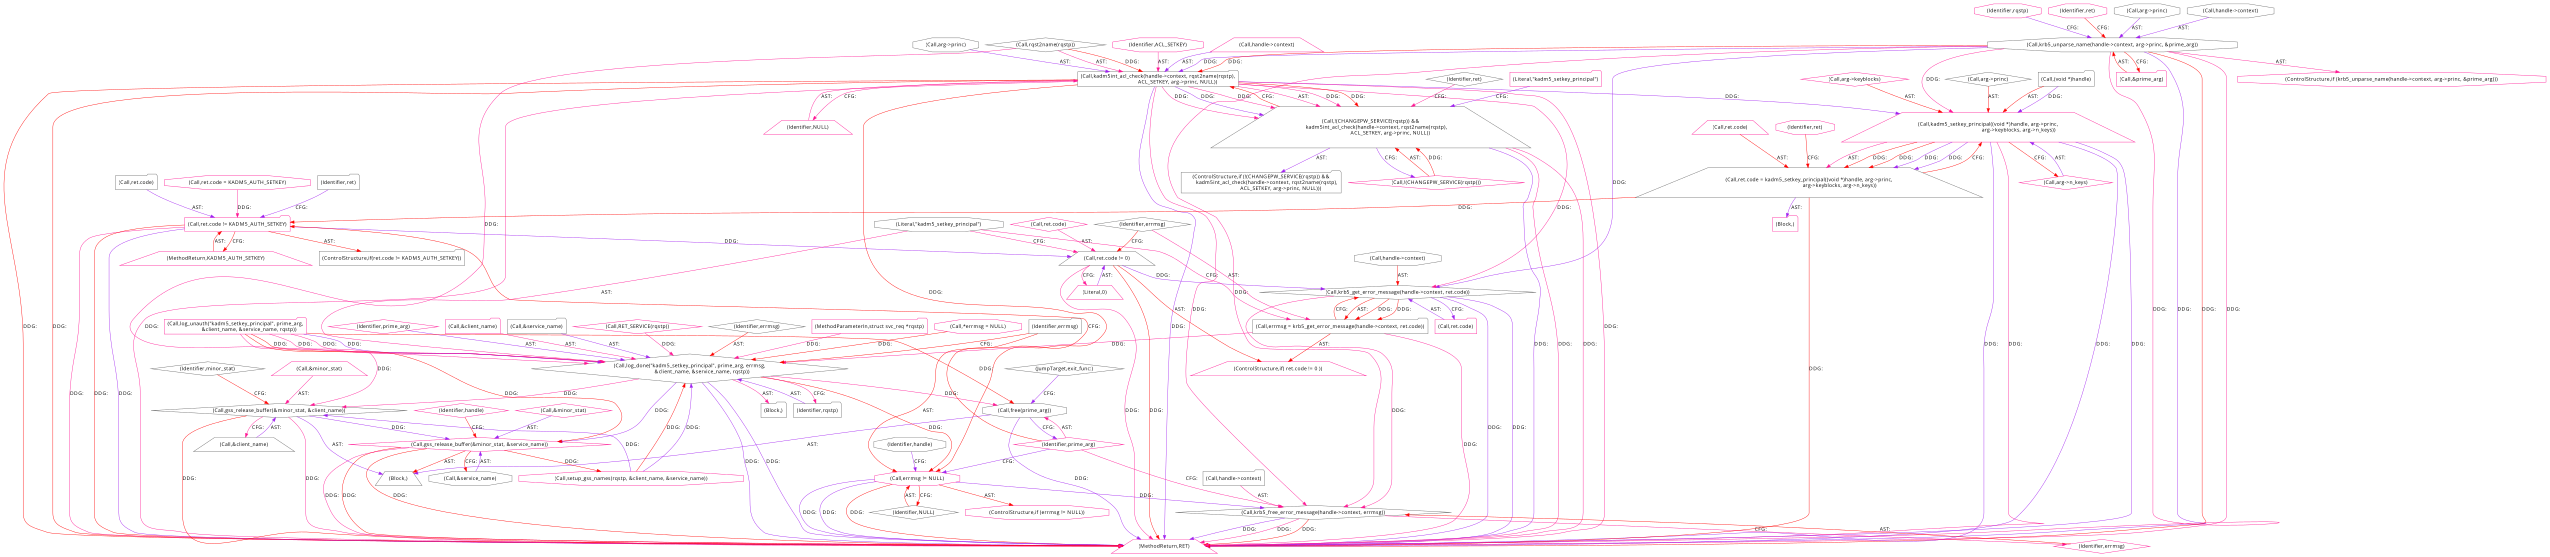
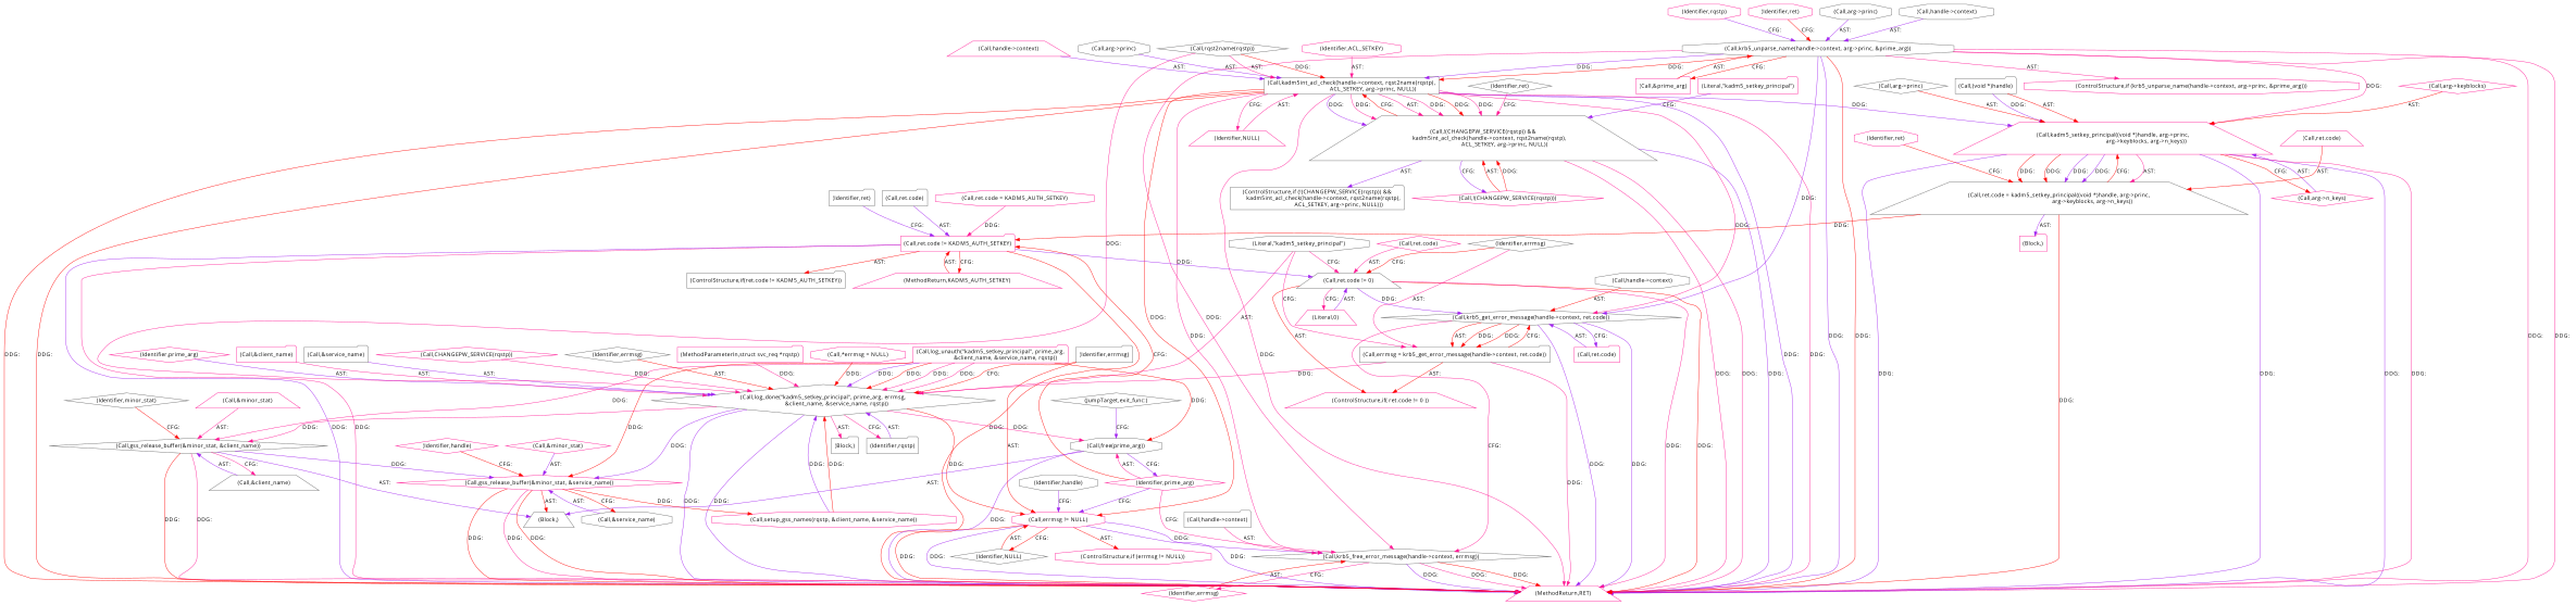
  digraph {
    fontname="Open Sans"
    node [color=gray40 fontname="Open Sans" shape=diamond]
    edge [color=red fontname="Open Sans"]
    n1 [label="(Call,krb5_unparse_name(handle->context, arg->princ, &prime_arg))" shape=octagon]
    n2 [label="(Call,kadm5int_acl_check(handle->context, rqst2name(rqstp),\n                           ACL_SETKEY, arg->princ, NULL))" shape=folder]
    n3 [color=deeppink label="(Call,kadm5_setkey_principal((void *)handle, arg->princ,\n                                          arg->keyblocks, arg->n_keys))" shape=trapezium]
    n4 [label="(Call,krb5_get_error_message(handle->context, ret.code))"]
    n5 [label="(Call,krb5_free_error_message(handle->context, errmsg))"]
    n6 [color=deeppink label="(ControlStructure,if (krb5_unparse_name(handle->context, arg->princ, &prime_arg)))" shape=octagon]
    n7 [color=deeppink label="(MethodReturn,RET)" shape=trapezium]
    n8 [color=deeppink label="(Call,&prime_arg)" shape=folder]
    n9 [label="(Call,!(CHANGEPW_SERVICE(rqstp)) &&\n        kadm5int_acl_check(handle->context, rqst2name(rqstp),\n                           ACL_SETKEY, arg->princ, NULL))" shape=trapezium]
    n10 [color=deeppink label="(Call,errmsg != NULL)" shape=octagon]
    n11 [color=deeppink label="(Identifier,NULL)" shape=trapezium]
    n12 [label="(Call,ret.code = kadm5_setkey_principal((void *)handle, arg->princ,\n                                          arg->keyblocks, arg->n_keys))" shape=trapezium]
    n13 [color=deeppink label="(Call,arg->n_keys)"]
    n14 [label="(Call,errmsg = krb5_get_error_message(handle->context, ret.code))" shape=folder]
    n15 [color=deeppink label="(Call,ret.code)" shape=folder]
    n16 [color=deeppink label="(Identifier,errmsg)"]
    n17 [label="(ControlStructure,if (!(CHANGEPW_SERVICE(rqstp)) &&\n        kadm5int_acl_check(handle->context, rqst2name(rqstp),\n                           ACL_SETKEY, arg->princ, NULL)))" shape=folder]
    n18 [color=deeppink label="(Call,!(CHANGEPW_SERVICE(rqstp)))"]
    n19 [label="(Identifier,NULL)"]
    n20 [color=deeppink label="(ControlStructure,if (errmsg != NULL))" shape=octagon]
    n21 [color=deeppink label="(Call,ret.code != KADM5_AUTH_SETKEY)" shape=folder]
    n22 [color=deeppink label="(Block,)" shape=folder]
    n23 [label="(Call,ret.code != 0)" shape=trapezium]
    n24 [color=deeppink label="(MethodReturn,KADM5_AUTH_SETKEY)" shape=trapezium]
    n25 [label="(ControlStructure,if(ret.code != KADM5_AUTH_SETKEY))" shape=folder]
    n26 [color=deeppink label="(ControlStructure,if( ret.code != 0 ))" shape=trapezium]
    n27 [color=deeppink label="(Literal,0)" shape=trapezium]
    n28 [label="(Call,log_done(\"kadm5_setkey_principal\", prime_arg, errmsg,\n                 &client_name, &service_name, rqstp))"]
    n29 [label="(Call,free(prime_arg))" shape=octagon]
    n30 [label="(Call,gss_release_buffer(&minor_stat, &client_name))"]
    n31 [color=deeppink label="(Call,gss_release_buffer(&minor_stat, &service_name))"]
    n32 [label="(Block,)" shape=folder]
    n33 [label="(Identifier,rqstp)" shape=folder]
    n34 [label="(Block,)" shape=trapezium]
    n35 [color=deeppink label="(Identifier,prime_arg)"]
    n36 [label="(Call,&client_name)" shape=trapezium]
    n37 [label="(Call,&service_name)" shape=octagon]
    n38 [color=deeppink label="(Call,setup_gss_names(rqstp, &client_name, &service_name))" shape=octagon]
    n39 [color=deeppink label="(Identifier,rqstp)" shape=octagon]
    n40 [color=deeppink label="(Identifier,prime_arg)"]
    n41 [label="(Identifier,handle)" shape=octagon]
    n42 [color=deeppink label="(Call,ret.code = KADM5_AUTH_SETKEY)" shape=octagon]
    n43 [label="(Identifier,errmsg)" shape=folder]
    n44 [color=deeppink label="(Call,log_unauth(\"kadm5_setkey_principal\", prime_arg,\n                   &client_name, &service_name, rqstp))" shape=folder]
    n45 [color=deeppink label="(Identifier,ret)" shape=octagon]
    n46 [color=deeppink label="(Call,&minor_stat)" shape=trapezium]
    n47 [color=deeppink label="(Call,ret.code)"]
    n48 [color=deeppink label="(Identifier,handle)"]
    n49 [label="(Identifier,ret)"]
    n50 [label="(Identifier,minor_stat)"]
    n51 [color=deeppink label="(Call,ret.code)" shape=trapezium]
    n52 [label="(Call,handle->context)" shape=octagon]
    n53 [color=deeppink label="(Call,&client_name)" shape=folder]
    n54 [color=deeppink label="(Identifier,ACL_SETKEY)" shape=octagon]
    n55 [color=deeppink label="(Literal,\"kadm5_setkey_principal\")" shape=folder]
    n56 [label="(Call,(void *)handle)" shape=folder]
    n57 [color=deeppink label="(Call,handle->context)" shape=trapezium]
    n58 [color=deeppink label="(Call,arg->keyblocks)"]
    n59 [label="(Call,&service_name)" shape=folder]
    n60 [label="(Call,arg->princ)" shape=octagon]
-   n61 [color=deeppink label="(Call,RET_SERVICE(rqstp))"]
+   n61 [color=deeppink label="(Call,CHANGEPW_SERVICE(rqstp))"]
    n62 [label="(JumpTarget,exit_func:)"]
    n63 [label="(Identifier,ret)" shape=folder]
    n64 [label="(Identifier,errmsg)"]
    n65 [label="(Call,arg->princ)"]
    n66 [color=deeppink label="(MethodParameterIn,struct svc_req *rqstp)" shape=folder]
    n67 [color=deeppink label="(Call,&minor_stat)"]
    n68 [label="(Literal,\"kadm5_setkey_principal\")" shape=octagon]
    n69 [label="(Call,rqst2name(rqstp))"]
    n70 [label="(Call,ret.code)" shape=folder]
    n71 [label="(Call,arg->princ)" shape=octagon]
    n72 [label="(Identifier,errmsg)"]
    n73 [color=deeppink label="(Call,*errmsg = NULL)" shape=octagon]
    n74 [label="(Call,handle->context)" shape=folder]
    n75 [label="(Call,handle->context)" shape=octagon]
    n76 [color=deeppink label="(Identifier,ret)" shape=octagon]
    n1 -> n2 [color=purple label="DDG: "]
    n1 -> n2 [label="DDG: "]
    n1 -> n3 [color=deeppink label="DDG: "]
    n1 -> n4 [color=purple label="DDG: "]
    n1 -> n5 [color=deeppink label="DDG: "]
    n1 -> n6 [color=deeppink label="AST: "]
    n1 -> n7 [color=deeppink label="DDG: "]
    n1 -> n7 [color=purple label="DDG: "]
    n1 -> n7 [label="DDG: "]
    n1 -> n7 [color=deeppink label="DDG: "]
    n1 -> n8 [label="CFG: "]
    n2 -> n3 [color=purple label="DDG: "]
    n2 -> n4 [color=deeppink label="DDG: "]
    n2 -> n5 [color=deeppink label="DDG: "]
    n2 -> n7 [label="DDG: "]
    n2 -> n7 [label="DDG: "]
    n2 -> n7 [color=deeppink label="DDG: "]
    n2 -> n7 [color=purple label="DDG: "]
    n2 -> n7 [color=deeppink label="DDG: "]
    n2 -> n9 [color=deeppink label="AST: "]
    n2 -> n9 [color=deeppink label="DDG: "]
    n2 -> n9 [label="DDG: "]
    n2 -> n9 [color=deeppink label="DDG: "]
    n2 -> n9 [color=purple label="DDG: "]
    n2 -> n9 [color=deeppink label="DDG: "]
    n2 -> n10 [label="DDG: "]
    n2 -> n11 [color=deeppink label="CFG: "]
    n3 -> n7 [color=purple label="DDG: "]
    n3 -> n7 [color=deeppink label="DDG: "]
    n3 -> n7 [color=purple label="DDG: "]
    n3 -> n7 [color=purple label="DDG: "]
    n3 -> n12 [color=deeppink label="AST: "]
    n3 -> n12 [label="DDG: "]
    n3 -> n12 [label="DDG: "]
    n3 -> n12 [color=purple label="DDG: "]
    n3 -> n12 [color=purple label="DDG: "]
    n3 -> n13 [label="CFG: "]
-   n4 -> n5 [color=deeppink label="DDG: "]
+   n4 -> n5 [color=deeppink label="CFG: "]
    n4 -> n7 [color=purple label="DDG: "]
    n4 -> n7 [color=purple label="DDG: "]
    n4 -> n14 [label="AST: "]
    n4 -> n14 [label="DDG: "]
    n4 -> n14 [label="DDG: "]
    n4 -> n15 [color=purple label="CFG: "]
    n5 -> n7 [color=purple label="DDG: "]
    n5 -> n7 [color=deeppink label="DDG: "]
    n5 -> n7 [label="DDG: "]
    n5 -> n16 [color=deeppink label="CFG: "]
    n8 -> n1 [label="AST: "]
    n9 -> n2 [label="CFG: "]
    n9 -> n7 [color=purple label="DDG: "]
    n9 -> n7 [color=deeppink label="DDG: "]
    n9 -> n7 [color=deeppink label="DDG: "]
    n9 -> n17 [color=purple label="AST: "]
    n9 -> n18 [color=purple label="CFG: "]
    n10 -> n5 [color=purple label="DDG: "]
    n10 -> n7 [color=purple label="DDG: "]
    n10 -> n7 [label="DDG: "]
    n10 -> n7 [color=purple label="DDG: "]
    n10 -> n19 [label="CFG: "]
    n10 -> n20 [label="AST: "]
    n11 -> n2 [color=deeppink label="AST: "]
    n12 -> n3 [label="CFG: "]
    n12 -> n7 [label="DDG: "]
    n12 -> n21 [label="DDG: "]
    n12 -> n22 [color=purple label="AST: "]
    n13 -> n3 [color=purple label="AST: "]
    n14 -> n4 [label="CFG: "]
    n14 -> n7 [color=deeppink label="DDG: "]
    n14 -> n26 [label="AST: "]
    n14 -> n28 [color=deeppink label="DDG: "]
    n15 -> n4 [color=purple label="AST: "]
    n16 -> n5 [label="AST: "]
    n18 -> n9 [label="AST: "]
    n18 -> n9 [label="DDG: "]
    n19 -> n10 [label="AST: "]
    n21 -> n7 [color=deeppink label="DDG: "]
    n21 -> n7 [label="DDG: "]
    n21 -> n7 [color=purple label="DDG: "]
    n21 -> n23 [color=purple label="DDG: "]
    n21 -> n24 [label="CFG: "]
    n21 -> n25 [label="AST: "]
    n23 -> n4 [color=purple label="DDG: "]
    n23 -> n7 [label="DDG: "]
    n23 -> n7 [color=deeppink label="DDG: "]
    n23 -> n26 [label="AST: "]
    n23 -> n27 [color=deeppink label="CFG: "]
    n24 -> n21 [label="AST: "]
    n27 -> n23 [color=purple label="AST: "]
    n28 -> n7 [color=purple label="DDG: "]
    n28 -> n7 [color=purple label="DDG: "]
    n28 -> n10 [label="DDG: "]
    n28 -> n29 [color=deeppink label="DDG: "]
    n28 -> n30 [color=deeppink label="DDG: "]
    n28 -> n31 [color=purple label="DDG: "]
    n28 -> n32 [color=deeppink label="AST: "]
    n28 -> n33 [color=deeppink label="CFG: "]
    n29 -> n7 [color=purple label="DDG: "]
    n29 -> n34 [color=purple label="AST: "]
    n29 -> n35 [color=purple label="CFG: "]
    n30 -> n7 [color=deeppink label="DDG: "]
    n30 -> n7 [label="DDG: "]
    n30 -> n31 [color=purple label="DDG: "]
    n30 -> n34 [color=purple label="AST: "]
    n30 -> n36 [color=deeppink label="CFG: "]
    n31 -> n7 [label="DDG: "]
    n31 -> n7 [label="DDG: "]
    n31 -> n7 [color=deeppink label="DDG: "]
    n31 -> n34 [label="AST: "]
    n31 -> n37 [label="CFG: "]
    n31 -> n38 [label="DDG: "]
    n33 -> n28 [color=purple label="AST: "]
    n35 -> n5 [color=deeppink label="CFG: "]
    n35 -> n10 [color=purple label="CFG: "]
    n35 -> n21 [label="CFG: "]
    n35 -> n29 [color=deeppink label="AST: "]
    n36 -> n30 [color=purple label="AST: "]
    n37 -> n31 [color=purple label="AST: "]
    n38 -> n28 [label="DDG: "]
    n38 -> n28 [color=purple label="DDG: "]
-   n38 -> n30 [color=purple label="DDG: "]
    n39 -> n1 [color=purple label="CFG: "]
    n40 -> n28 [color=purple label="AST: "]
    n41 -> n10 [color=purple label="CFG: "]
    n42 -> n21 [color=deeppink label="DDG: "]
    n43 -> n10 [label="AST: "]
    n43 -> n28 [label="CFG: "]
    n44 -> n28 [label="DDG: "]
    n44 -> n28 [color=deeppink label="DDG: "]
    n44 -> n28 [color=deeppink label="DDG: "]
    n44 -> n28 [color=purple label="DDG: "]
    n44 -> n29 [label="DDG: "]
    n44 -> n30 [color=deeppink label="DDG: "]
    n44 -> n31 [label="DDG: "]
    n45 -> n1 [label="CFG: "]
    n46 -> n30 [color=deeppink label="AST: "]
    n47 -> n23 [color=deeppink label="AST: "]
    n48 -> n31 [label="CFG: "]
    n49 -> n9 [color=deeppink label="CFG: "]
    n50 -> n30 [label="CFG: "]
    n51 -> n12 [label="AST: "]
    n52 -> n4 [label="AST: "]
    n53 -> n28 [color=deeppink label="AST: "]
    n54 -> n2 [color=deeppink label="AST: "]
    n55 -> n9 [color=purple label="CFG: "]
    n56 -> n3 [label="AST: "]
    n56 -> n3 [color=purple label="DDG: "]
    n57 -> n2 [color=purple label="AST: "]
    n58 -> n3 [label="AST: "]
    n59 -> n28 [color=purple label="AST: "]
    n60 -> n2 [color=purple label="AST: "]
    n61 -> n28 [color=deeppink label="DDG: "]
    n62 -> n29 [color=purple label="CFG: "]
    n63 -> n21 [color=purple label="CFG: "]
    n64 -> n28 [label="AST: "]
    n65 -> n3 [label="AST: "]
    n66 -> n28 [color=deeppink label="DDG: "]
    n67 -> n31 [color=purple label="AST: "]
    n68 -> n14 [color=deeppink label="CFG: "]
    n68 -> n23 [color=deeppink label="CFG: "]
    n68 -> n28 [color=deeppink label="AST: "]
    n69 -> n2 [color=deeppink label="AST: "]
    n69 -> n2 [label="DDG: "]
    n69 -> n28 [color=deeppink label="DDG: "]
    n70 -> n21 [color=purple label="AST: "]
    n71 -> n1 [color=purple label="AST: "]
    n72 -> n14 [color=deeppink label="AST: "]
    n72 -> n23 [label="CFG: "]
    n73 -> n28 [label="DDG: "]
    n74 -> n5 [color=deeppink label="AST: "]
    n75 -> n1 [color=purple label="AST: "]
    n76 -> n12 [label="CFG: "]
  }
